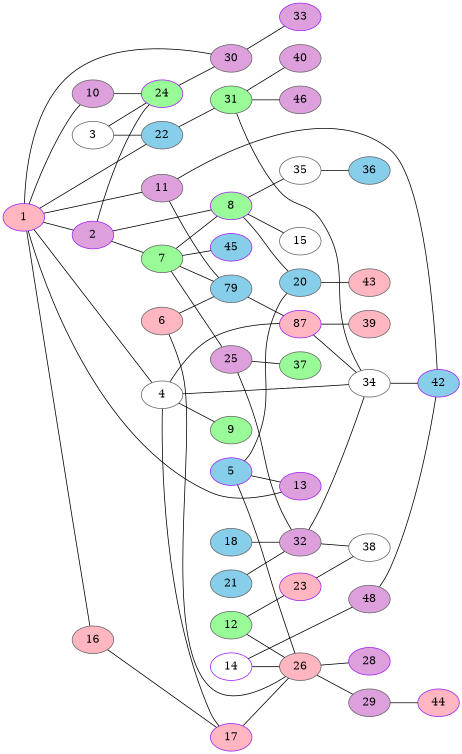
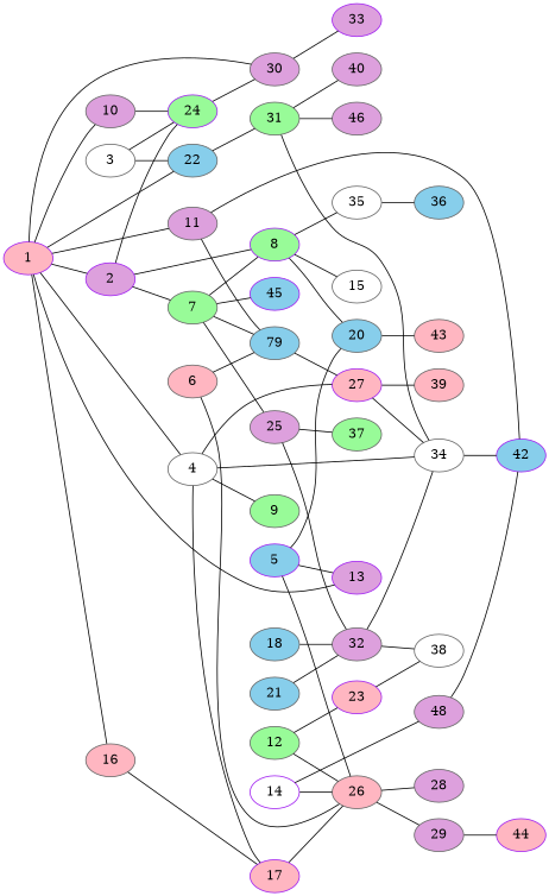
  graph {
    rankdir=LR
    node [color=gray40 fillcolor=plum style=filled]
    edge [weight=1.0]
    1 [color=purple fillcolor=lightpink]
    2 [color=purple]
    4 [fillcolor=white]
    10
    11
    13 [color=purple]
    16 [fillcolor=lightpink]
    22 [fillcolor=skyblue]
    30
    7 [fillcolor=palegreen]
    8 [color=purple fillcolor=palegreen]
    24 [color=purple fillcolor=palegreen]
    9 [fillcolor=palegreen]
    17 [color=purple fillcolor=lightpink]
-   27 [color=purple fillcolor=lightpink label=87]
+   27 [color=purple fillcolor=lightpink]
    34 [fillcolor=white]
    n17 [fillcolor=skyblue label=79]
    42 [color=purple fillcolor=skyblue]
    31 [fillcolor=palegreen]
    33 [color=purple]
    25
    45 [color=purple fillcolor=skyblue]
    20 [fillcolor=skyblue]
    15 [fillcolor=white]
    35 [fillcolor=white]
    3 [fillcolor=white]
    26 [fillcolor=lightpink]
    39 [fillcolor=lightpink]
    5 [color=purple fillcolor=skyblue]
    43 [fillcolor=lightpink]
-   28 [color=purple]
+   28
    29
    6 [fillcolor=lightpink]
    32
    37 [fillcolor=palegreen]
    36 [fillcolor=skyblue]
    12 [fillcolor=palegreen]
    23 [color=purple fillcolor=lightpink]
    38 [fillcolor=white]
    14 [color=purple fillcolor=white]
    n41 [label=48]
    18 [fillcolor=skyblue]
    21 [fillcolor=skyblue]
    40
    46
    44 [color=purple fillcolor=lightpink]
    1 -- 2
    1 -- 4
    1 -- 10
    1 -- 11
    1 -- 13
    1 -- 16
    1 -- 22
    1 -- 30
    2 -- 7
    2 -- 8
    2 -- 24
    4 -- 9
    4 -- 17
    4 -- 27
    4 -- 34
    10 -- 24
    11 -- n17
    11 -- 42
    16 -- 17
    22 -- 31
    30 -- 33
    7 -- 8
    7 -- n17
    7 -- 25
    7 -- 45
    8 -- 20
    8 -- 15
    8 -- 35
    24 -- 30
    17 -- 26
    27 -- 34
    27 -- 39
    34 -- 42
    n17 -- 27
    31 -- 34
    31 -- 40
    31 -- 46
    25 -- 32
    25 -- 37
    20 -- 43
    35 -- 36
    3 -- 22
    3 -- 24
    26 -- 28
    26 -- 29
    5 -- 13
    5 -- 20
    5 -- 26
    29 -- 44
    6 -- n17
    6 -- 26
    32 -- 34
    32 -- 38
    12 -- 26
    12 -- 23
    23 -- 38
    14 -- 26
    14 -- n41
    n41 -- 42
    18 -- 32
    21 -- 32
  }
